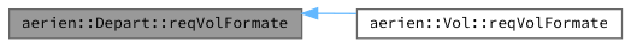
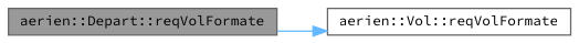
  digraph {
    rankdir=LR
    fontname="Source Code Pro"
    node [fontname="Source Code Pro" fontsize=10 shape=box style=filled]
    n1 [color=gray40 fillcolor=grey60 fontcolor=black height=0.2 label="aerien::Depart::reqVolFormate" width=0.4]
    n2 [color=grey40 fillcolor=white height=0.2 label="aerien::Vol::reqVolFormate" width=0.4]
-   n2 -> n1 [color=steelblue1 fontname="Source Code Pro" fontsize=10 labelfontname=Helvetica labelfontsize=10 style=solid]
+   n1 -> n2 [color=steelblue1 fontname="Source Code Pro" fontsize=10 labelfontname=Helvetica labelfontsize=10 style=solid]
  }
